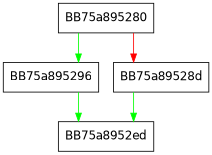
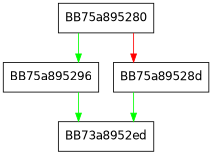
  digraph {
    fontname="DejaVu Sans"
    splines=ortho
    node [fontname="DejaVu Sans" shape=box]
    edge [color=green fontname="DejaVu Sans"]
    BB75a895280
    BB75a895296
    BB75a89528d
-   BB75a8952ed
+   BB75a8952ed [label=BB73a8952ed]
    BB75a895280 -> BB75a895296
    BB75a895280 -> BB75a89528d [color=red]
    BB75a895296 -> BB75a8952ed
    BB75a89528d -> BB75a8952ed
  }
